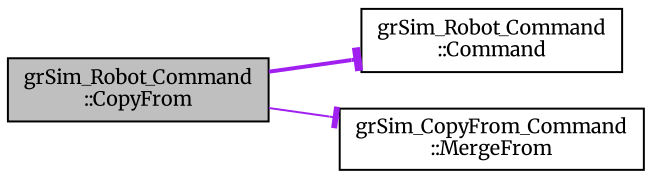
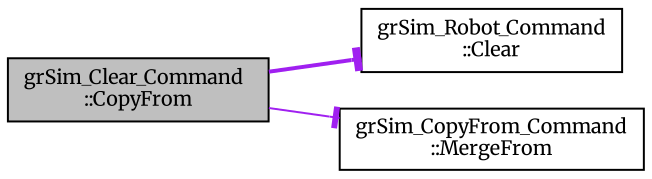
  digraph {
    fontname=Merriweather
    rankdir=LR
    node [color=black fillcolor=white fontname=Merriweather fontsize=10 shape=record style=filled]
    edge [arrowhead=tee color=purple fontname=Merriweather fontsize=10 labelfontname=Helvetica labelfontsize=10]
-   n1 [fillcolor=grey75 fontcolor=black height=0.2 label="grSim_Robot_Command\l::CopyFrom" width=0.4]
-   n2 [height=0.2 label="grSim_Robot_Command\l::Command" width=0.4]
+   n1 [fillcolor=grey75 fontcolor=black height=0.2 label="grSim_Clear_Command\l::CopyFrom" width=0.4]
+   n2 [height=0.2 label="grSim_Robot_Command\l::Clear" width=0.4]
    n3 [height=0.2 label="grSim_CopyFrom_Command\l::MergeFrom" width=0.4]
    n1 -> n2 [style=bold]
    n1 -> n3 [style=solid]
  }
